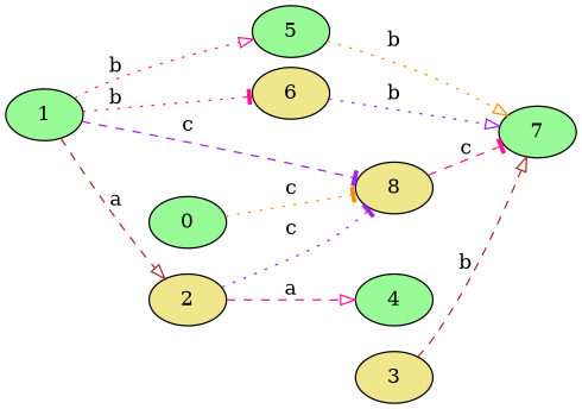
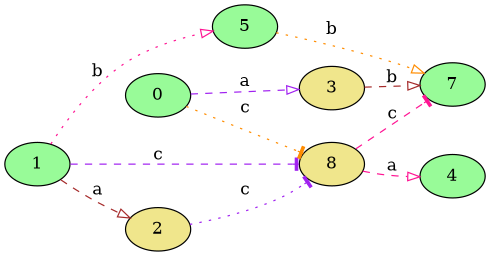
  strict digraph {
    rankdir=LR
    node [fillcolor=palegreen style=filled]
    edge [arrowhead=onormal color=deeppink style=dotted]
    1
    5
-   6 [fillcolor=khaki]
    8 [fillcolor=khaki]
    2 [fillcolor=khaki]
    7
    4
    3 [fillcolor=khaki]
    0
    1 -> 5 [label=b]
-   1 -> 6 [arrowhead=tee label=b]
    1 -> 8 [arrowhead=tee color=purple label=c style=dashed]
    1 -> 2 [color=brown label=a style=dashed]
    5 -> 7 [color=darkorange label=b]
-   6 -> 7 [color=purple label=b]
    8 -> 7 [arrowhead=tee label=c style=dashed]
    2 -> 8 [arrowhead=tee color=purple label=c]
-   2 -> 4 [label=a style=dashed]
+   8 -> 4 [label=a style=dashed]
    3 -> 7 [color=brown label=b style=dashed]
    0 -> 8 [arrowhead=tee color=darkorange label=c]
+   0 -> 3 [color=purple label=a style=dashed]
  }
